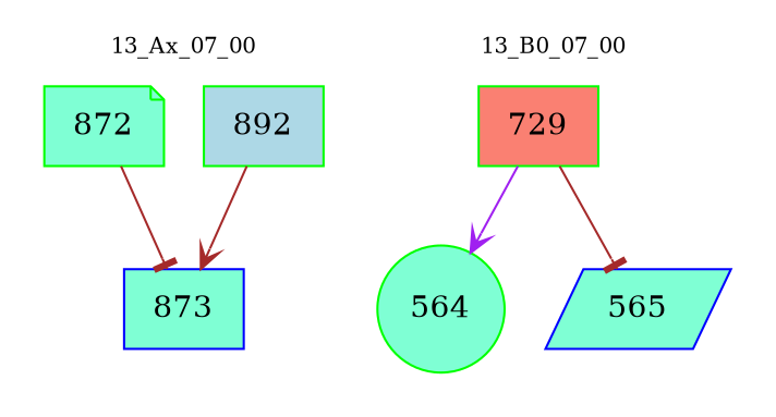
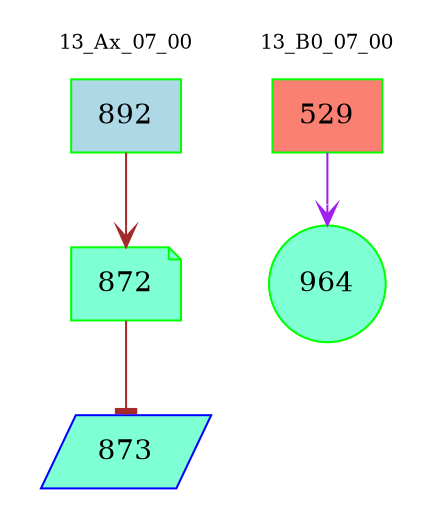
  digraph {
    node [color=green fillcolor=aquamarine shape=box style=filled]
    edge [arrowhead=vee color=brown]
    n1 [fillcolor=lightblue label=892]
    n2 [label=872 shape=note]
-   n3 [color=blue label=873]
-   n4 [label=564 shape=circle]
-   n5 [fillcolor=salmon label=729]
-   n6 [color=blue label=565 shape=parallelogram]
+   n3 [color=blue label=873 shape=parallelogram]
+   n4 [label=964 shape=circle]
+   n5 [fillcolor=salmon label=529]
    subgraph cluster_1 {
      color=white
      fontsize=10
      label="13_Ax_07_00"
      n1
      n2
      n3
    }
    subgraph cluster_2 {
      color=white
      fontsize=10
      label="13_B0_07_00"
      n4
      n5
-     n6
    }
-   n1 -> n3
+   n1 -> n2
    n2 -> n3 [arrowhead=tee]
    n5 -> n4 [color=purple]
-   n5 -> n6 [arrowhead=tee]
  }
